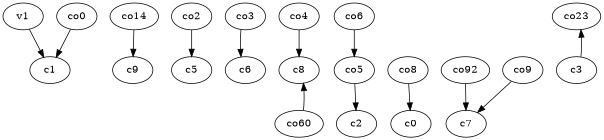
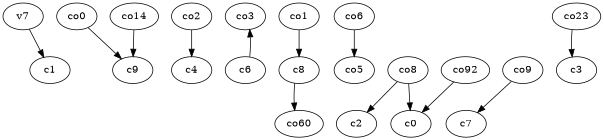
  strict digraph {
    edge [weight=1]
-   v1
+   v1 [label=v7]
    c1
    n3 [label=co0]
    c9
    co2
-   c5
+   c5 [label=c4]
    co3
    c6
-   co4
+   co4 [label=co1]
    c8
    co5
    c2
    co6
    n14 [label=c0]
    co8
    co9
    c7
    n18 [label=co60]
    n19 [label=co14]
    n20 [label=co92]
    n21 [label=co23]
    c3
    v1 -> c1
-   n3 -> c1
+   n3 -> c9
    co2 -> c5
-   co3 -> c6
+   c6 -> co3
    co4 -> c8
-   co5 -> c2
+   co8 -> c2
    co6 -> co5
    co8 -> n14
    co9 -> c7
-   n18 -> c8
+   c8 -> n18
    n19 -> c9
-   n20 -> c7
-   c3 -> n21
+   n20 -> n14
+   n21 -> c3
  }
